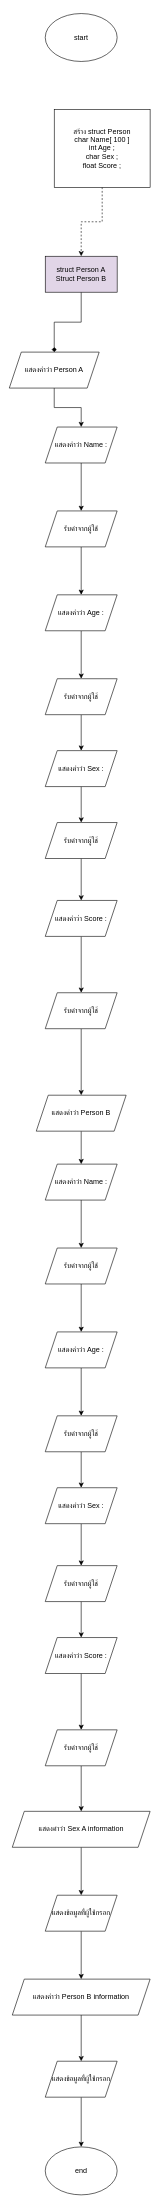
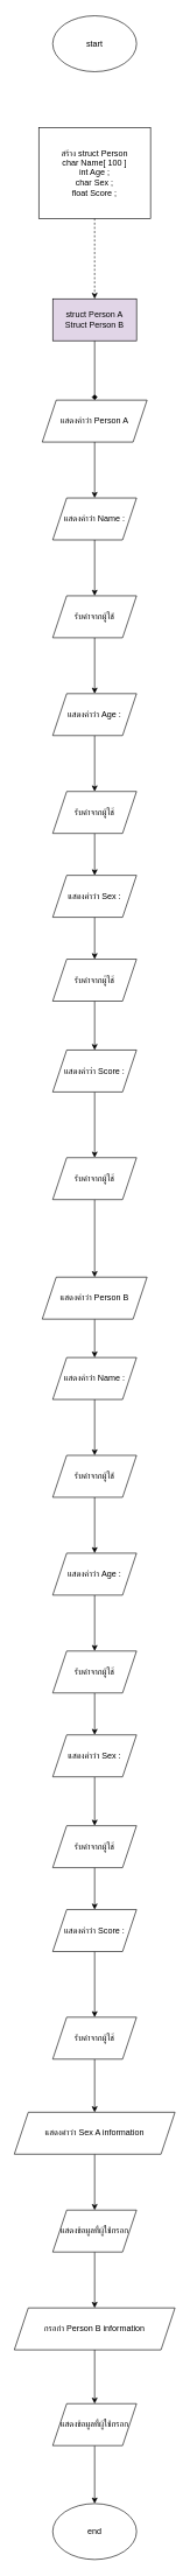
  <mxCell id="0" />
  <mxCell id="1" parent="0" />
  <mxCell id="2" value="start" style="ellipse;whiteSpace=wrap;html=1;" vertex="1" parent="1"><mxGeometry x="75" y="20" width="120" height="80" as="geometry" /></mxCell>
  <mxCell id="3" value="" style="edgeStyle=orthogonalEdgeStyle;rounded=0;orthogonalLoop=1;jettySize=auto;html=1;dashed=1;" edge="1" parent="1" source="4" target="6"><mxGeometry relative="1" as="geometry" /></mxCell>
- <mxCell id="4" value="สร้าง struct Person&lt;div&gt;char Name[ 100 ]&lt;/div&gt;&lt;div&gt;int Age ;&lt;/div&gt;&lt;div&gt;char Sex ;&lt;/div&gt;&lt;div&gt;float Score ;&lt;/div&gt;" style="whiteSpace=wrap;html=1;" vertex="1" parent="1"><mxGeometry x="90" y="180" width="160" height="130" as="geometry" /></mxCell>
+ <mxCell id="4" value="สร้าง struct Person&lt;div&gt;char Name[ 100 ]&lt;/div&gt;&lt;div&gt;int Age ;&lt;/div&gt;&lt;div&gt;char Sex ;&lt;/div&gt;&lt;div&gt;float Score ;&lt;/div&gt;" style="whiteSpace=wrap;html=1;" vertex="1" parent="1"><mxGeometry x="55" y="180" width="160" height="130" as="geometry" /></mxCell>
  <mxCell id="5" value="" style="edgeStyle=orthogonalEdgeStyle;rounded=0;orthogonalLoop=1;jettySize=auto;html=1;endArrow=diamond;" edge="1" parent="1" source="6" target="8"><mxGeometry relative="1" as="geometry" /></mxCell>
  <mxCell id="6" value="struct Person A&lt;div&gt;Struct Person B&lt;/div&gt;" style="whiteSpace=wrap;html=1;fillColor=#e1d5e7;" vertex="1" parent="1"><mxGeometry x="75" y="425" width="120" height="60" as="geometry" /></mxCell>
  <mxCell id="7" value="" style="edgeStyle=orthogonalEdgeStyle;rounded=0;orthogonalLoop=1;jettySize=auto;html=1;" edge="1" parent="1" source="8" target="10"><mxGeometry relative="1" as="geometry" /></mxCell>
- <mxCell id="8" value="แสดงคำว่า Person A" style="shape=parallelogram;perimeter=parallelogramPerimeter;whiteSpace=wrap;html=1;fixedSize=1;" vertex="1" parent="1"><mxGeometry x="15" y="585" width="150" height="60" as="geometry" /></mxCell>
+ <mxCell id="8" value="แสดงคำว่า Person A" style="shape=parallelogram;perimeter=parallelogramPerimeter;whiteSpace=wrap;html=1;fixedSize=1;" vertex="1" parent="1"><mxGeometry x="60" y="570" width="150" height="60" as="geometry" /></mxCell>
  <mxCell id="9" value="" style="edgeStyle=orthogonalEdgeStyle;rounded=0;orthogonalLoop=1;jettySize=auto;html=1;" edge="1" parent="1" source="10" target="12"><mxGeometry relative="1" as="geometry" /></mxCell>
  <mxCell id="10" value="แสดงคำว่า Name :" style="shape=parallelogram;perimeter=parallelogramPerimeter;whiteSpace=wrap;html=1;fixedSize=1;" vertex="1" parent="1"><mxGeometry x="75" y="710" width="120" height="60" as="geometry" /></mxCell>
  <mxCell id="11" value="" style="edgeStyle=orthogonalEdgeStyle;rounded=0;orthogonalLoop=1;jettySize=auto;html=1;" edge="1" parent="1" source="12" target="14"><mxGeometry relative="1" as="geometry" /></mxCell>
  <mxCell id="12" value="รับค่าจากผู้ใช้" style="shape=parallelogram;perimeter=parallelogramPerimeter;whiteSpace=wrap;html=1;fixedSize=1;" vertex="1" parent="1"><mxGeometry x="75" y="850" width="120" height="60" as="geometry" /></mxCell>
  <mxCell id="13" value="" style="edgeStyle=orthogonalEdgeStyle;rounded=0;orthogonalLoop=1;jettySize=auto;html=1;" edge="1" parent="1" source="14" target="16"><mxGeometry relative="1" as="geometry" /></mxCell>
  <mxCell id="14" value="แสดงคำว่า Age :" style="shape=parallelogram;perimeter=parallelogramPerimeter;whiteSpace=wrap;html=1;fixedSize=1;" vertex="1" parent="1"><mxGeometry x="75" y="990" width="120" height="60" as="geometry" /></mxCell>
  <mxCell id="15" value="" style="edgeStyle=orthogonalEdgeStyle;rounded=0;orthogonalLoop=1;jettySize=auto;html=1;" edge="1" parent="1" source="16" target="18"><mxGeometry relative="1" as="geometry" /></mxCell>
  <mxCell id="16" value="รับค่าจากผู้ใช้" style="shape=parallelogram;perimeter=parallelogramPerimeter;whiteSpace=wrap;html=1;fixedSize=1;" vertex="1" parent="1"><mxGeometry x="75" y="1130" width="120" height="60" as="geometry" /></mxCell>
  <mxCell id="17" value="" style="edgeStyle=orthogonalEdgeStyle;rounded=0;orthogonalLoop=1;jettySize=auto;html=1;" edge="1" parent="1" source="18" target="20"><mxGeometry relative="1" as="geometry" /></mxCell>
  <mxCell id="18" value="แสดงคำว่า Sex :" style="shape=parallelogram;perimeter=parallelogramPerimeter;whiteSpace=wrap;html=1;fixedSize=1;" vertex="1" parent="1"><mxGeometry x="75" y="1250" width="120" height="60" as="geometry" /></mxCell>
  <mxCell id="19" value="" style="edgeStyle=orthogonalEdgeStyle;rounded=0;orthogonalLoop=1;jettySize=auto;html=1;" edge="1" parent="1" source="20" target="22"><mxGeometry relative="1" as="geometry" /></mxCell>
  <mxCell id="20" value="รับค่าจากผู้ใช้" style="shape=parallelogram;perimeter=parallelogramPerimeter;whiteSpace=wrap;html=1;fixedSize=1;" vertex="1" parent="1"><mxGeometry x="75" y="1370" width="120" height="60" as="geometry" /></mxCell>
  <mxCell id="21" value="" style="edgeStyle=orthogonalEdgeStyle;rounded=0;orthogonalLoop=1;jettySize=auto;html=1;entryX=0.5;entryY=0;entryDx=0;entryDy=0;" edge="1" parent="1" source="22" target="24"><mxGeometry relative="1" as="geometry"><mxPoint x="135" y="1640" as="targetPoint" /></mxGeometry></mxCell>
  <mxCell id="22" value="แสดงคำว่า Score :" style="shape=parallelogram;perimeter=parallelogramPerimeter;whiteSpace=wrap;html=1;fixedSize=1;" vertex="1" parent="1"><mxGeometry x="75" y="1500" width="120" height="60" as="geometry" /></mxCell>
  <mxCell id="23" value="" style="edgeStyle=orthogonalEdgeStyle;rounded=0;orthogonalLoop=1;jettySize=auto;html=1;" edge="1" parent="1" source="24" target="26"><mxGeometry relative="1" as="geometry" /></mxCell>
  <mxCell id="24" value="รับค่าจากผู้ใช้" style="shape=parallelogram;perimeter=parallelogramPerimeter;whiteSpace=wrap;html=1;fixedSize=1;" vertex="1" parent="1"><mxGeometry x="75" y="1654" width="120" height="60" as="geometry" /></mxCell>
  <mxCell id="25" value="" style="edgeStyle=orthogonalEdgeStyle;rounded=0;orthogonalLoop=1;jettySize=auto;html=1;" edge="1" parent="1" source="26" target="28"><mxGeometry relative="1" as="geometry" /></mxCell>
  <mxCell id="26" value="แสดงคำว่า Person B" style="shape=parallelogram;perimeter=parallelogramPerimeter;whiteSpace=wrap;html=1;fixedSize=1;" vertex="1" parent="1"><mxGeometry x="60" y="1825" width="150" height="60" as="geometry" /></mxCell>
  <mxCell id="27" value="" style="edgeStyle=orthogonalEdgeStyle;rounded=0;orthogonalLoop=1;jettySize=auto;html=1;" edge="1" parent="1" source="28" target="30"><mxGeometry relative="1" as="geometry" /></mxCell>
  <mxCell id="28" value="แสดงคำว่า Name :" style="shape=parallelogram;perimeter=parallelogramPerimeter;whiteSpace=wrap;html=1;fixedSize=1;" vertex="1" parent="1"><mxGeometry x="75" y="1940" width="120" height="60" as="geometry" /></mxCell>
  <mxCell id="29" value="" style="edgeStyle=orthogonalEdgeStyle;rounded=0;orthogonalLoop=1;jettySize=auto;html=1;" edge="1" parent="1" source="30" target="32"><mxGeometry relative="1" as="geometry" /></mxCell>
  <mxCell id="30" value="รับค่าจากผู้ใช้" style="shape=parallelogram;perimeter=parallelogramPerimeter;whiteSpace=wrap;html=1;fixedSize=1;" vertex="1" parent="1"><mxGeometry x="75" y="2080" width="120" height="60" as="geometry" /></mxCell>
  <mxCell id="31" value="" style="edgeStyle=orthogonalEdgeStyle;rounded=0;orthogonalLoop=1;jettySize=auto;html=1;" edge="1" parent="1" source="32" target="34"><mxGeometry relative="1" as="geometry" /></mxCell>
  <mxCell id="32" value="แสดงคำว่า Age :" style="shape=parallelogram;perimeter=parallelogramPerimeter;whiteSpace=wrap;html=1;fixedSize=1;" vertex="1" parent="1"><mxGeometry x="75" y="2220" width="120" height="60" as="geometry" /></mxCell>
  <mxCell id="33" value="" style="edgeStyle=orthogonalEdgeStyle;rounded=0;orthogonalLoop=1;jettySize=auto;html=1;" edge="1" parent="1" source="34" target="36"><mxGeometry relative="1" as="geometry" /></mxCell>
  <mxCell id="34" value="รับค่าจากผู้ใช้" style="shape=parallelogram;perimeter=parallelogramPerimeter;whiteSpace=wrap;html=1;fixedSize=1;" vertex="1" parent="1"><mxGeometry x="75" y="2360" width="120" height="60" as="geometry" /></mxCell>
  <mxCell id="35" value="" style="edgeStyle=orthogonalEdgeStyle;rounded=0;orthogonalLoop=1;jettySize=auto;html=1;" edge="1" parent="1" source="36" target="38"><mxGeometry relative="1" as="geometry" /></mxCell>
  <mxCell id="36" value="แสดงคำว่า Sex :" style="shape=parallelogram;perimeter=parallelogramPerimeter;whiteSpace=wrap;html=1;fixedSize=1;" vertex="1" parent="1"><mxGeometry x="75" y="2480" width="120" height="60" as="geometry" /></mxCell>
  <mxCell id="37" value="" style="edgeStyle=orthogonalEdgeStyle;rounded=0;orthogonalLoop=1;jettySize=auto;html=1;" edge="1" parent="1" source="38" target="40"><mxGeometry relative="1" as="geometry" /></mxCell>
  <mxCell id="38" value="รับค่าจากผู้ใช้" style="shape=parallelogram;perimeter=parallelogramPerimeter;whiteSpace=wrap;html=1;fixedSize=1;" vertex="1" parent="1"><mxGeometry x="75" y="2610" width="120" height="60" as="geometry" /></mxCell>
  <mxCell id="39" value="" style="edgeStyle=orthogonalEdgeStyle;rounded=0;orthogonalLoop=1;jettySize=auto;html=1;entryX=0.5;entryY=0;entryDx=0;entryDy=0;" edge="1" parent="1" source="40" target="42"><mxGeometry relative="1" as="geometry"><mxPoint x="140" y="2870" as="targetPoint" /></mxGeometry></mxCell>
  <mxCell id="40" value="แสดงคำว่า Score :" style="shape=parallelogram;perimeter=parallelogramPerimeter;whiteSpace=wrap;html=1;fixedSize=1;" vertex="1" parent="1"><mxGeometry x="75" y="2730" width="120" height="60" as="geometry" /></mxCell>
  <mxCell id="41" value="" style="edgeStyle=orthogonalEdgeStyle;rounded=0;orthogonalLoop=1;jettySize=auto;html=1;" edge="1" parent="1" source="42" target="44"><mxGeometry relative="1" as="geometry" /></mxCell>
  <mxCell id="42" value="รับค่าจากผู้ใช้" style="shape=parallelogram;perimeter=parallelogramPerimeter;whiteSpace=wrap;html=1;fixedSize=1;" vertex="1" parent="1"><mxGeometry x="75" y="2884" width="120" height="60" as="geometry" /></mxCell>
  <mxCell id="43" value="" style="edgeStyle=orthogonalEdgeStyle;rounded=0;orthogonalLoop=1;jettySize=auto;html=1;" edge="1" parent="1" source="44" target="46"><mxGeometry relative="1" as="geometry" /></mxCell>
  <mxCell id="44" value="แสดงคำว่า Sex A information" style="shape=parallelogram;perimeter=parallelogramPerimeter;whiteSpace=wrap;html=1;fixedSize=1;" vertex="1" parent="1"><mxGeometry x="20" y="3020" width="230" height="60" as="geometry" /></mxCell>
  <mxCell id="45" value="" style="edgeStyle=orthogonalEdgeStyle;rounded=0;orthogonalLoop=1;jettySize=auto;html=1;" edge="1" parent="1" source="46" target="48"><mxGeometry relative="1" as="geometry" /></mxCell>
  <mxCell id="46" value="แสดงข้อมูลที่ผู้ใช้กรอก" style="shape=parallelogram;perimeter=parallelogramPerimeter;whiteSpace=wrap;html=1;fixedSize=1;" vertex="1" parent="1"><mxGeometry x="75" y="3160" width="120" height="60" as="geometry" /></mxCell>
  <mxCell id="47" value="" style="edgeStyle=orthogonalEdgeStyle;rounded=0;orthogonalLoop=1;jettySize=auto;html=1;" edge="1" parent="1" source="48" target="50"><mxGeometry relative="1" as="geometry" /></mxCell>
- <mxCell id="48" value="แสดงคำว่า Person B information" style="shape=parallelogram;perimeter=parallelogramPerimeter;whiteSpace=wrap;html=1;fixedSize=1;" vertex="1" parent="1"><mxGeometry x="20" y="3300" width="230" height="60" as="geometry" /></mxCell>
+ <mxCell id="48" value="กรอก่า Person B information" style="shape=parallelogram;perimeter=parallelogramPerimeter;whiteSpace=wrap;html=1;fixedSize=1;" vertex="1" parent="1"><mxGeometry x="20" y="3300" width="230" height="60" as="geometry" /></mxCell>
  <mxCell id="49" value="" style="edgeStyle=orthogonalEdgeStyle;rounded=0;orthogonalLoop=1;jettySize=auto;html=1;" edge="1" parent="1" source="50" target="51"><mxGeometry relative="1" as="geometry" /></mxCell>
  <mxCell id="50" value="แสดงข้อมูลที่ผู้ใช้กรอก" style="shape=parallelogram;perimeter=parallelogramPerimeter;whiteSpace=wrap;html=1;fixedSize=1;" vertex="1" parent="1"><mxGeometry x="75" y="3437" width="120" height="60" as="geometry" /></mxCell>
  <mxCell id="51" value="end" style="ellipse;whiteSpace=wrap;html=1;" vertex="1" parent="1"><mxGeometry x="75" y="3580" width="120" height="80" as="geometry" /></mxCell>
